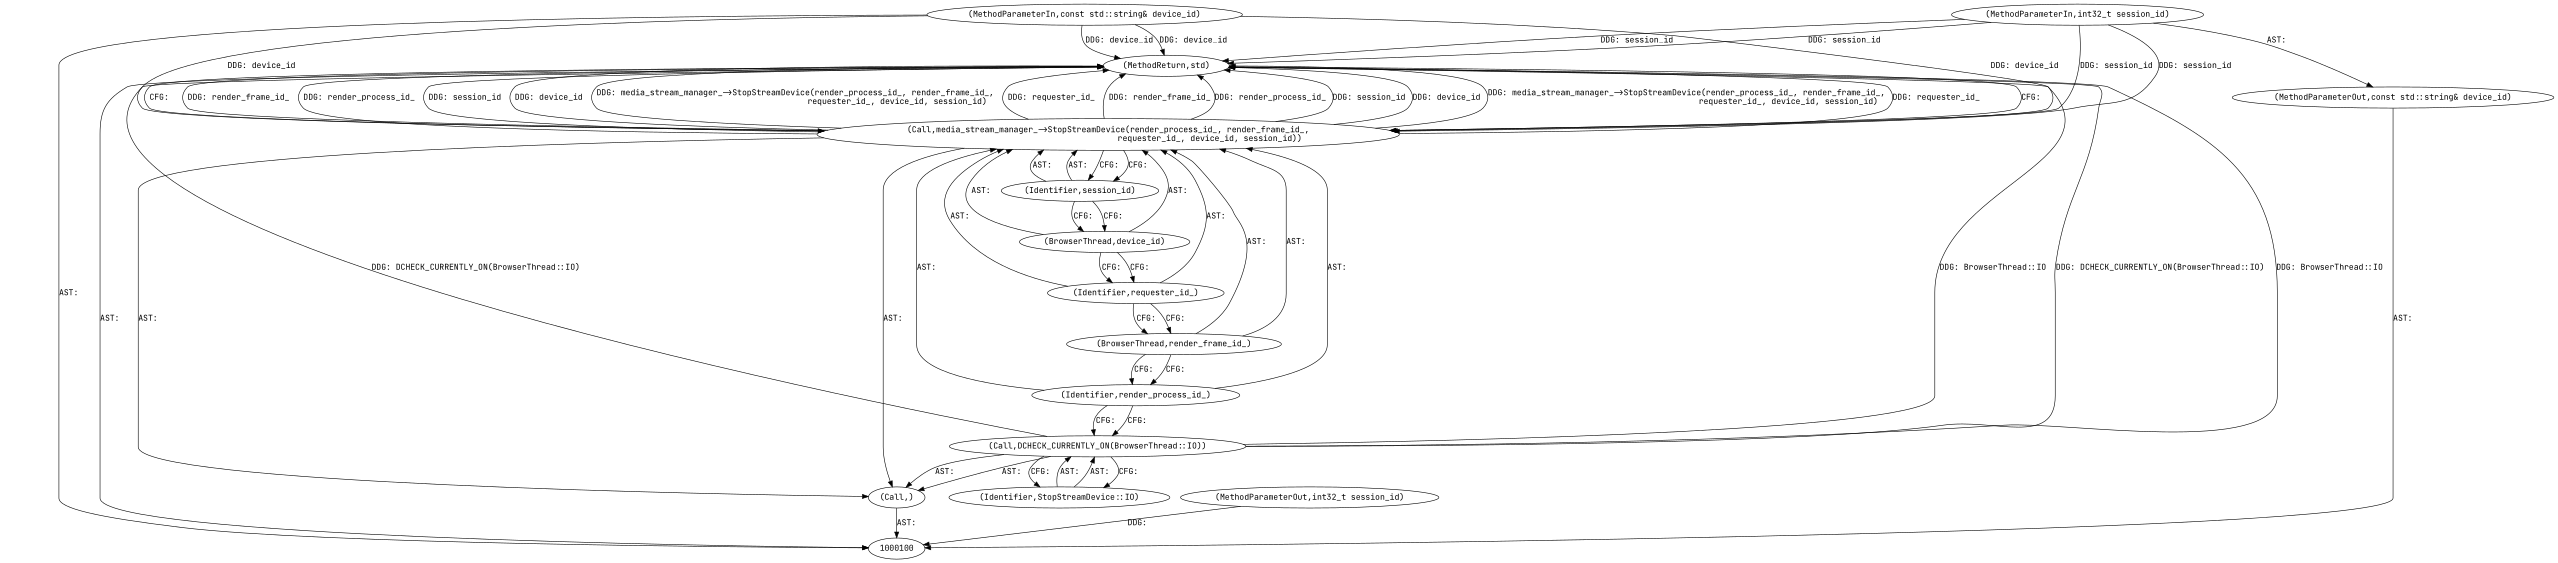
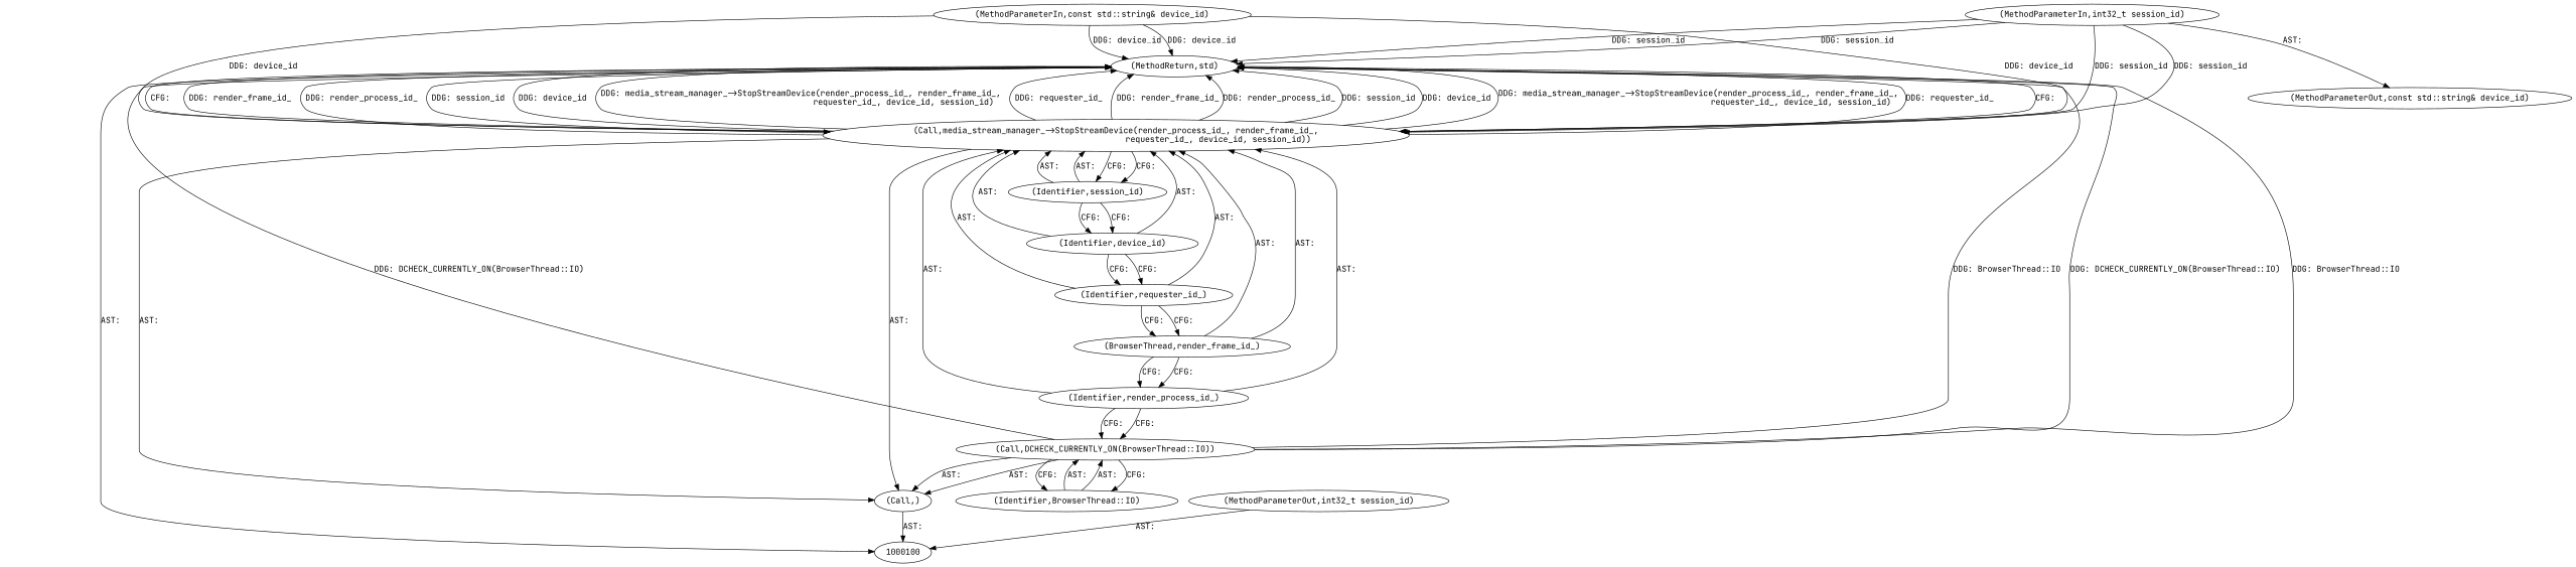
  digraph {
    fontname="JetBrains Mono"
    node [fontname="JetBrains Mono"]
    edge [fontname="JetBrains Mono"]
    n1 [label="(MethodReturn,std)"]
    n2 [label="(Call,media_stream_manager_->StopStreamDevice(render_process_id_, render_frame_id_,\n                                          requester_id_, device_id, session_id))"]
    1000100
    n4 [label="(Call,)"]
    n5 [label="(Identifier,session_id)"]
    n6 [label="(MethodParameterIn,const std::string& device_id)"]
    n7 [label="(MethodParameterOut,const std::string& device_id)"]
    n8 [label="(MethodParameterIn,int32_t session_id)"]
    n9 [label="(MethodParameterOut,int32_t session_id)"]
-   n10 [label="(Identifier,StopStreamDevice::IO)"]
+   n10 [label="(Identifier,BrowserThread::IO)"]
    n11 [label="(Call,DCHECK_CURRENTLY_ON(BrowserThread::IO))"]
-   n12 [label="(BrowserThread,device_id)"]
+   n12 [label="(Identifier,device_id)"]
    n13 [label="(Identifier,render_process_id_)"]
    n14 [label="(BrowserThread,render_frame_id_)"]
    n15 [label="(Identifier,requester_id_)"]
    n1 -> n2 [label="CFG: "]
    n1 -> n2 [label="CFG: "]
    n1 -> 1000100 [label="AST: "]
    n2 -> n1 [label="DDG: render_frame_id_"]
    n2 -> n1 [label="DDG: render_process_id_"]
    n2 -> n1 [label="DDG: session_id"]
    n2 -> n1 [label="DDG: device_id"]
    n2 -> n1 [label="DDG: media_stream_manager_->StopStreamDevice(render_process_id_, render_frame_id_,\n                                          requester_id_, device_id, session_id)"]
    n2 -> n1 [label="DDG: requester_id_"]
    n2 -> n1 [label="DDG: render_frame_id_"]
    n2 -> n1 [label="DDG: render_process_id_"]
    n2 -> n1 [label="DDG: session_id"]
    n2 -> n1 [label="DDG: device_id"]
    n2 -> n1 [label="DDG: media_stream_manager_->StopStreamDevice(render_process_id_, render_frame_id_,\n                                          requester_id_, device_id, session_id)"]
    n2 -> n1 [label="DDG: requester_id_"]
    n2 -> n4 [label="AST: "]
    n2 -> n4 [label="AST: "]
    n2 -> n5 [label="CFG: "]
    n2 -> n5 [label="CFG: "]
    n4 -> 1000100 [label="AST: "]
    n5 -> n2 [label="AST: "]
    n5 -> n2 [label="AST: "]
    n5 -> n12 [label="CFG: "]
    n5 -> n12 [label="CFG: "]
    n6 -> n1 [label="DDG: device_id"]
    n6 -> n1 [label="DDG: device_id"]
    n6 -> n2 [label="DDG: device_id"]
    n6 -> n2 [label="DDG: device_id"]
-   n6 -> 1000100 [label="AST: "]
-   n7 -> 1000100 [label="AST: "]
    n8 -> n1 [label="DDG: session_id"]
    n8 -> n1 [label="DDG: session_id"]
    n8 -> n2 [label="DDG: session_id"]
    n8 -> n2 [label="DDG: session_id"]
    n8 -> n7 [label="AST: "]
-   n9 -> 1000100 [label="DDG: "]
+   n9 -> 1000100 [label="AST: "]
    n10 -> n11 [label="AST: "]
    n10 -> n11 [label="AST: "]
    n11 -> n1 [label="DDG: DCHECK_CURRENTLY_ON(BrowserThread::IO)"]
    n11 -> n1 [label="DDG: BrowserThread::IO"]
    n11 -> n1 [label="DDG: DCHECK_CURRENTLY_ON(BrowserThread::IO)"]
    n11 -> n1 [label="DDG: BrowserThread::IO"]
    n11 -> n4 [label="AST: "]
    n11 -> n4 [label="AST: "]
    n11 -> n10 [label="CFG: "]
    n11 -> n10 [label="CFG: "]
    n12 -> n2 [label="AST: "]
    n12 -> n2 [label="AST: "]
    n12 -> n15 [label="CFG: "]
    n12 -> n15 [label="CFG: "]
    n13 -> n2 [label="AST: "]
    n13 -> n2 [label="AST: "]
    n13 -> n11 [label="CFG: "]
    n13 -> n11 [label="CFG: "]
    n14 -> n2 [label="AST: "]
    n14 -> n2 [label="AST: "]
    n14 -> n13 [label="CFG: "]
    n14 -> n13 [label="CFG: "]
    n15 -> n2 [label="AST: "]
    n15 -> n2 [label="AST: "]
    n15 -> n14 [label="CFG: "]
    n15 -> n14 [label="CFG: "]
  }
